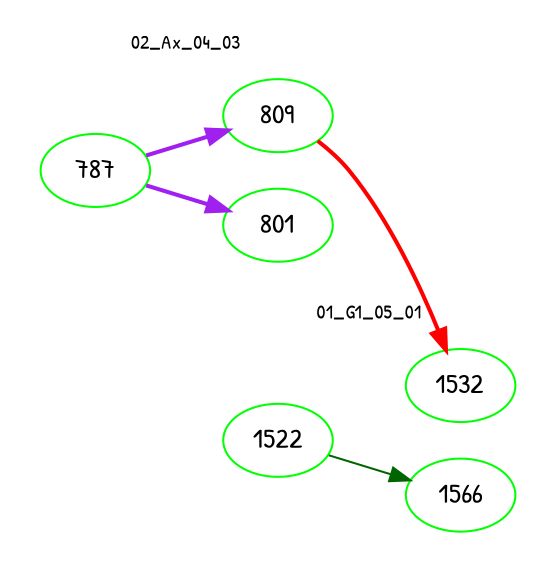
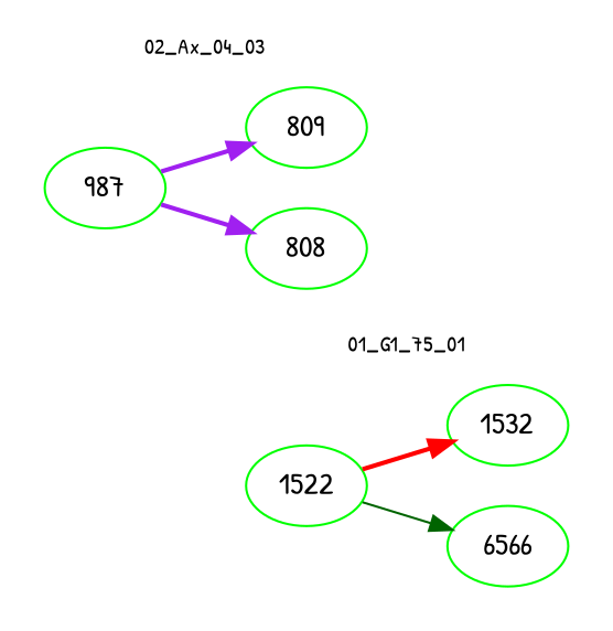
  digraph {
    fontname="Patrick Hand"
    rankdir=LR
    node [color=green fontname="Patrick Hand"]
    edge [color=purple fontname="Patrick Hand" style=bold]
-   n1 [label=787]
-   n2 [label=801]
+   n1 [label=987]
+   n2 [label=808]
    n3 [label=809]
    n4 [label=1522]
-   n5 [label=1566]
+   n5 [label=6566]
    n6 [label=1532]
    subgraph cluster_1 {
      color=white
      fontsize=10
      label="02_Ax_04_03"
      n1
      n2
      n3
    }
    subgraph cluster_2 {
      color=white
      fontsize=10
-     label="01_G1_05_01"
+     label="01_G1_75_01"
      n4
      n5
      n6
    }
    n1 -> n2
    n1 -> n3
    n4 -> n5 [color=darkgreen style=solid]
-   n3 -> n6 [color=red]
+   n4 -> n6 [color=red]
  }
